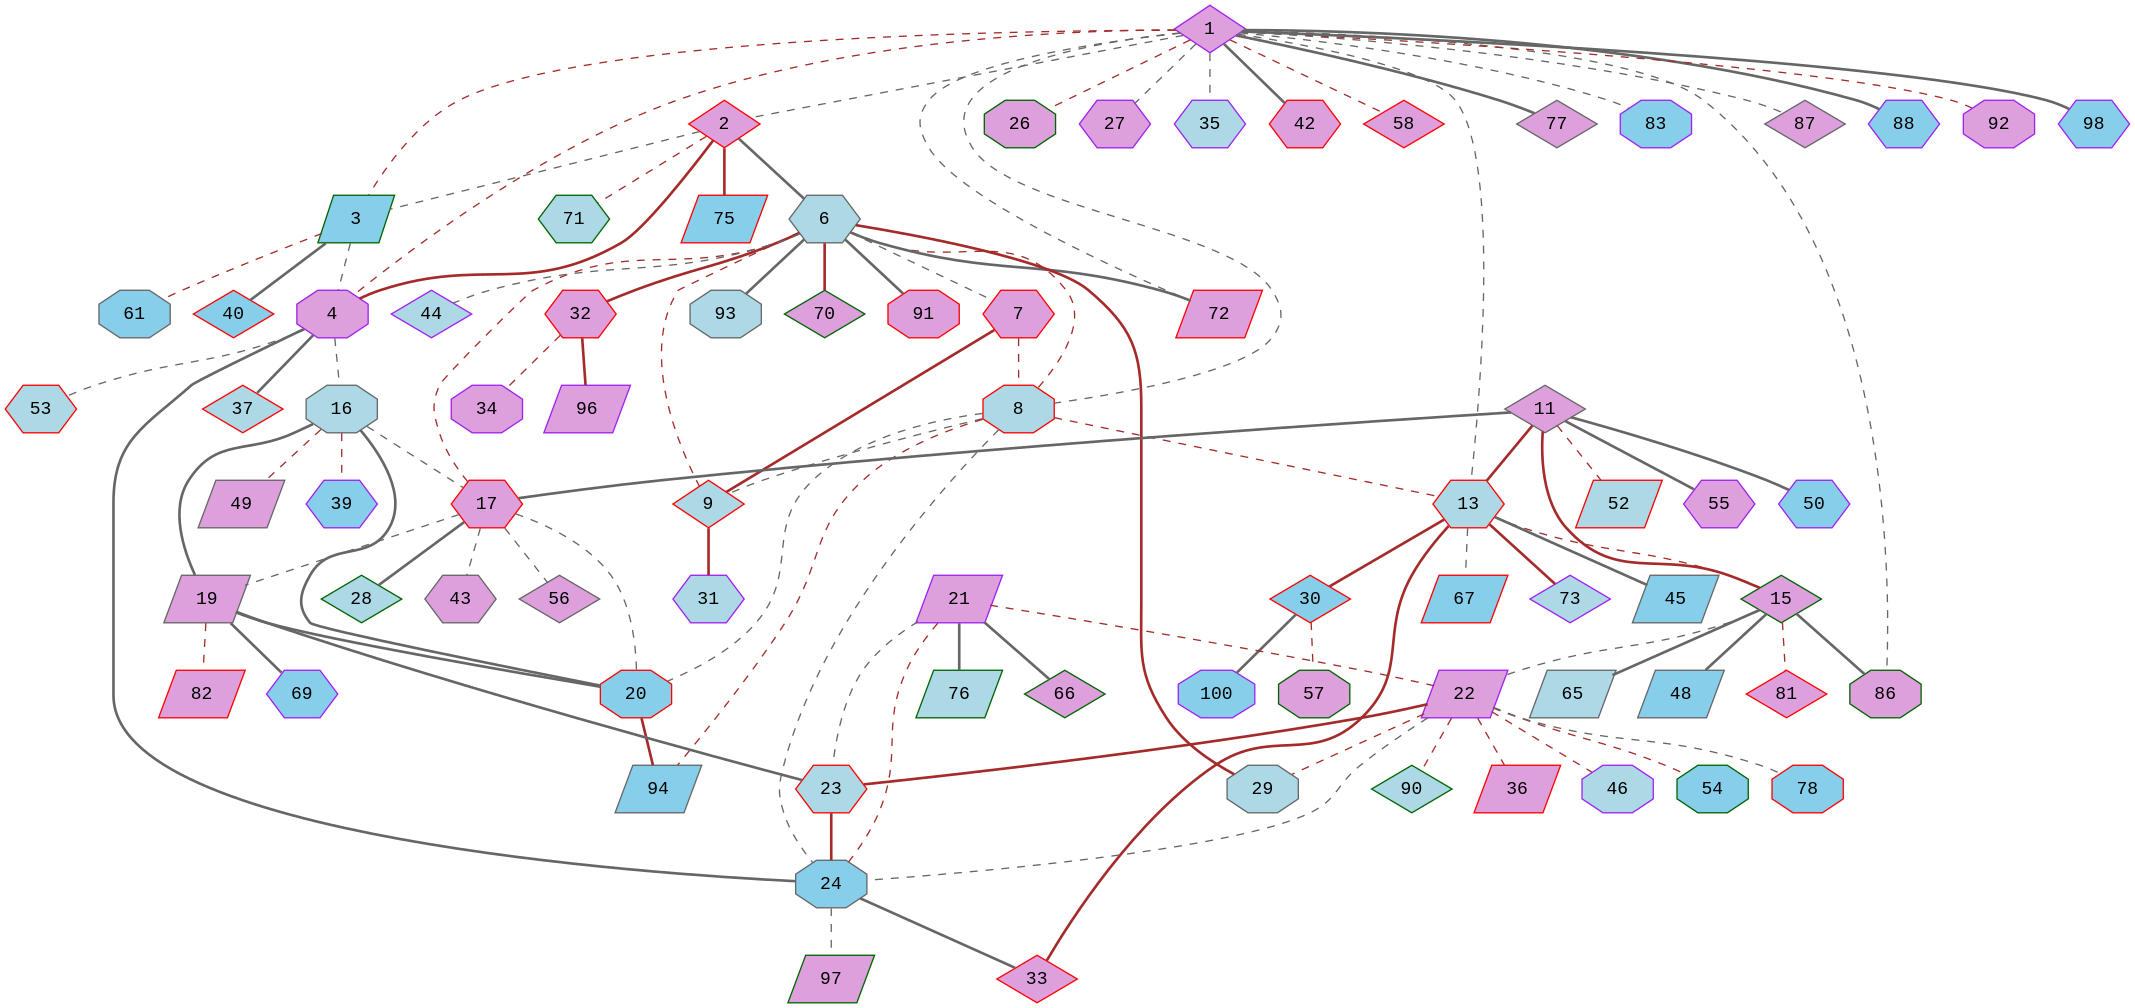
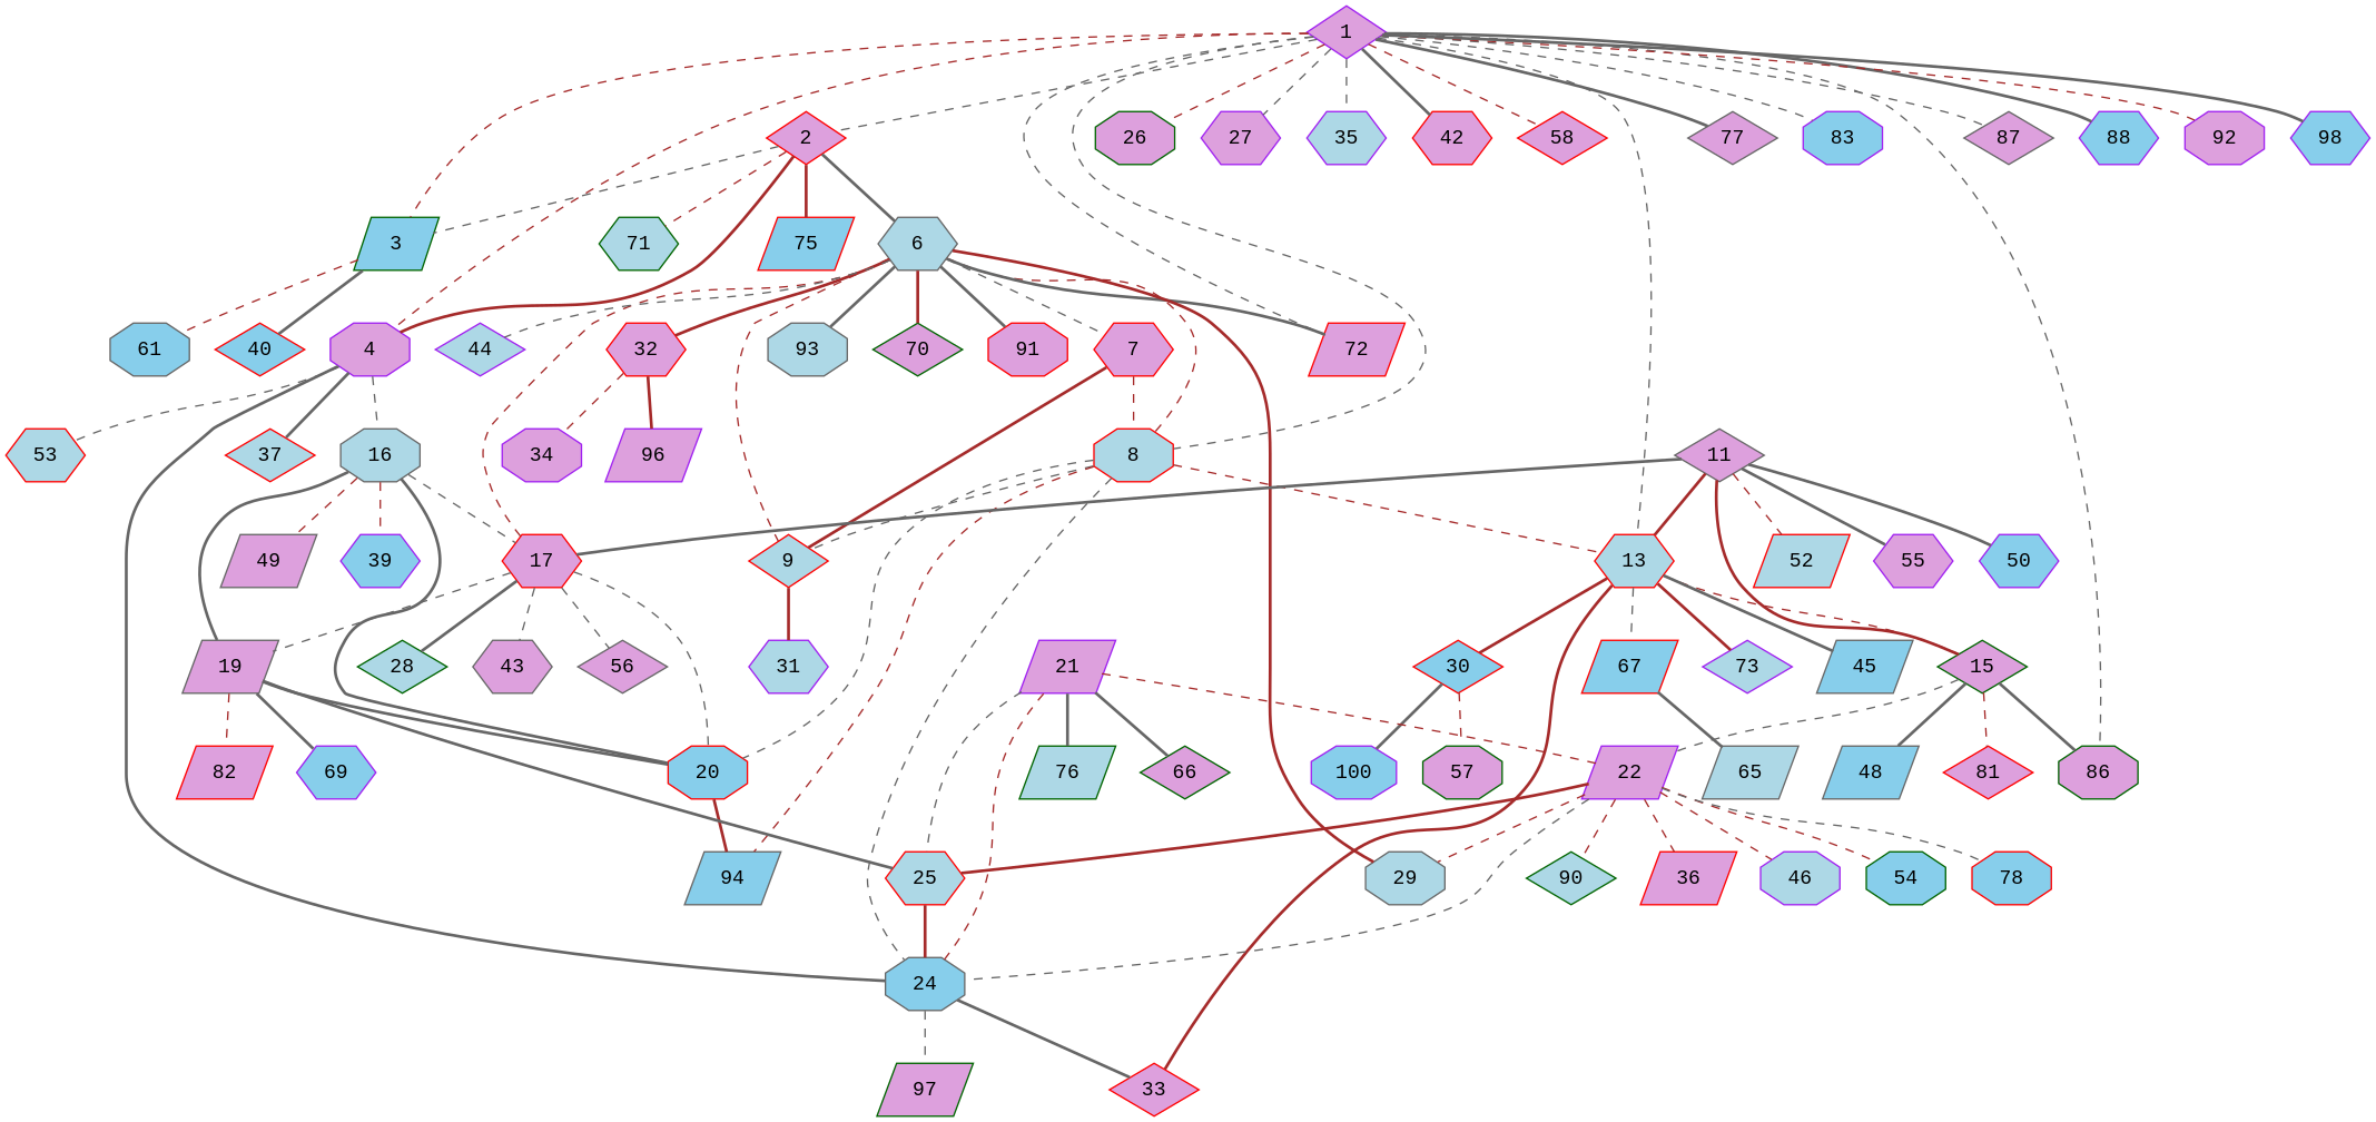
  graph {
    fontname="Liberation Mono"
    node [color=red fillcolor=plum fontname="Liberation Mono" shape=diamond style=filled]
    edge [color=gray40 fontname="Liberation Mono" style=dashed]
    1 [color=purple super="+5"]
    2 [super="+84"]
    3 [color=darkgreen fillcolor=skyblue shape=parallelogram]
    4 [color=purple shape=octagon super="+47"]
    8 [fillcolor=lightblue shape=octagon super="+59"]
    13 [fillcolor=lightblue shape=hexagon super="+14"]
    26 [color=darkgreen shape=octagon]
    27 [color=purple shape=hexagon]
    35 [color=purple fillcolor=lightblue shape=hexagon]
    42 [shape=hexagon]
    58
    72 [shape=parallelogram]
    77 [color=gray40]
    83 [color=purple fillcolor=skyblue shape=octagon]
    86 [color=darkgreen shape=octagon]
    87 [color=gray40]
    88 [color=purple fillcolor=skyblue shape=hexagon]
    92 [color=purple shape=octagon]
    98 [color=purple fillcolor=skyblue shape=hexagon]
    6 [color=gray40 fillcolor=lightblue shape=hexagon super="+10"]
    71 [color=darkgreen fillcolor=lightblue shape=hexagon]
    75 [fillcolor=skyblue shape=parallelogram]
    40 [fillcolor=skyblue]
    61 [color=gray40 fillcolor=skyblue shape=octagon]
    16 [color=gray40 fillcolor=lightblue shape=octagon super="+68"]
    24 [color=gray40 fillcolor=skyblue shape=octagon super="+103"]
    37 [fillcolor=lightblue]
    53 [fillcolor=lightblue shape=hexagon]
    9 [fillcolor=lightblue super="+51"]
    20 [fillcolor=skyblue shape=octagon super="+101"]
    94 [color=gray40 fillcolor=skyblue shape=parallelogram]
    15 [color=darkgreen super="+79"]
    30 [fillcolor=skyblue super="+60"]
    33 [super="+38"]
    45 [color=gray40 fillcolor=skyblue shape=parallelogram super="+93"]
    67 [fillcolor=skyblue shape=parallelogram]
    73 [color=purple fillcolor=lightblue]
    7 [shape=hexagon super="+62"]
    17 [shape=hexagon super="+18"]
    29 [color=gray40 fillcolor=lightblue shape=octagon super="+74"]
    32 [shape=hexagon super="+64"]
    44 [color=purple fillcolor=lightblue]
    n43 [color=gray40 fillcolor=lightblue label=93 shape=octagon]
    70 [color=darkgreen]
    91 [shape=octagon super="+95"]
    19 [color=gray40 shape=parallelogram super="+80"]
    39 [color=purple fillcolor=skyblue shape=hexagon]
    49 [color=gray40 shape=parallelogram]
    97 [color=darkgreen shape=parallelogram]
    31 [color=purple fillcolor=lightblue shape=hexagon]
    28 [color=darkgreen fillcolor=lightblue super="+41"]
    43 [color=gray40 shape=hexagon]
    56 [color=gray40]
    34 [color=purple shape=octagon]
    96 [color=purple shape=parallelogram]
    11 [color=gray40 super="+12"]
    50 [color=purple fillcolor=skyblue shape=hexagon]
    52 [fillcolor=lightblue shape=parallelogram]
    55 [color=purple shape=hexagon]
    22 [color=purple shape=parallelogram super="+89"]
    48 [color=gray40 fillcolor=skyblue shape=parallelogram]
    65 [color=gray40 fillcolor=lightblue shape=parallelogram]
    81
    57 [color=darkgreen shape=octagon]
    100 [color=purple fillcolor=skyblue shape=octagon super="+102"]
-   23 [fillcolor=lightblue shape=hexagon super="+25"]
+   23 [fillcolor=lightblue shape=hexagon super="+25" label=25]
    36 [shape=parallelogram super="+99"]
    46 [color=purple fillcolor=lightblue shape=octagon]
    54 [color=darkgreen fillcolor=skyblue shape=octagon]
    78 [fillcolor=skyblue shape=octagon]
    90 [color=darkgreen fillcolor=lightblue]
    69 [color=purple fillcolor=skyblue shape=hexagon]
    82 [shape=parallelogram]
    21 [color=purple shape=parallelogram]
    66 [color=darkgreen]
    76 [color=darkgreen fillcolor=lightblue shape=parallelogram super="+85"]
    1 -- 2 [weight=2]
    1 -- 3 [color=brown weight=2]
    1 -- 4 [color=brown weight=2]
    1 -- 8
    1 -- 13
    1 -- 26 [color=brown]
    1 -- 27
    1 -- 35
    1 -- 42 [style=bold]
    1 -- 58 [color=brown]
    1 -- 72
    1 -- 77 [style=bold]
    1 -- 83
    1 -- 86
    1 -- 87
    1 -- 88 [style=bold]
    1 -- 92 [color=brown]
    1 -- 98 [style=bold]
    2 -- 3
    2 -- 4 [color=brown style=bold]
    2 -- 6 [style=bold]
    2 -- 71 [color=brown]
    2 -- 75 [color=brown style=bold]
-   3 -- 4
    3 -- 40 [style=bold]
    3 -- 61 [color=brown]
    4 -- 16
    4 -- 24 [style=bold weight=2]
    4 -- 37 [style=bold]
    4 -- 53
    8 -- 13 [color=brown]
    8 -- 24
    8 -- 9
    8 -- 20
    8 -- 94 [color=brown]
    13 -- 15 [color=brown weight=2]
    13 -- 30 [color=brown style=bold]
    13 -- 33 [color=brown style=bold]
    13 -- 45 [style=bold]
    13 -- 67
    13 -- 73 [color=brown style=bold]
    6 -- 8 [color=brown weight=2]
    6 -- 72 [style=bold]
    6 -- 9 [color=brown weight=2]
    6 -- 7 [weight=2]
    6 -- 17 [color=brown]
    6 -- 29 [color=brown style=bold]
    6 -- 32 [color=brown style=bold]
    6 -- 44
    6 -- n43 [style=bold]
    6 -- 70 [color=brown style=bold]
    6 -- 91 [style=bold]
    16 -- 20 [style=bold]
    16 -- 17 [weight=2]
    16 -- 19 [style=bold]
    16 -- 39 [color=brown]
    16 -- 49 [color=brown]
    24 -- 33 [style=bold]
    24 -- 97
    9 -- 31 [color=brown style=bold]
    20 -- 94 [color=brown style=bold]
    15 -- 86 [style=bold]
    15 -- 22
    15 -- 48 [style=bold]
-   15 -- 65 [style=bold]
+   67 -- 65 [style=bold]
    15 -- 81 [color=brown]
    30 -- 57 [color=brown]
    30 -- 100 [style=bold]
    7 -- 8 [color=brown]
    7 -- 9 [color=brown style=bold]
    17 -- 20 [weight=2]
    17 -- 19 [weight=2]
    17 -- 28 [style=bold]
    17 -- 43
    17 -- 56
    32 -- 34 [color=brown]
    32 -- 96 [color=brown style=bold]
    19 -- 20 [style=bold]
    19 -- 23 [style=bold]
    19 -- 69 [style=bold]
    19 -- 82 [color=brown]
    11 -- 13 [color=brown style=bold weight=4]
    11 -- 15 [color=brown style=bold weight=2]
    11 -- 17 [style=bold]
    11 -- 50 [style=bold]
    11 -- 52 [color=brown]
    11 -- 55 [style=bold]
    22 -- 24
    22 -- 29 [color=brown]
    22 -- 23 [color=brown style=bold weight=2]
    22 -- 36 [color=brown]
    22 -- 46 [color=brown]
    22 -- 54 [color=brown]
    22 -- 78
    22 -- 90 [color=brown]
    23 -- 24 [color=brown style=bold weight=2]
    21 -- 24 [color=brown]
    21 -- 22 [color=brown]
    21 -- 23 [weight=2]
    21 -- 66 [style=bold]
    21 -- 76 [style=bold]
  }
